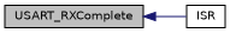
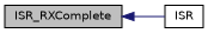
  digraph {
    rankdir=LR
    node [color=black fontname=Helvetica fontsize=10 shape=record style=filled]
-   n1 [fillcolor=grey75 fontcolor=black height=0.2 label=USART_RXComplete width=0.4]
+   n1 [fillcolor=grey75 fontcolor=black height=0.2 label=ISR_RXComplete width=0.4]
    n2 [fillcolor=white height=0.2 label=ISR width=0.4]
    n1 -> n2 [color=midnightblue dir=back fontname=Helvetica fontsize=10 labelfontname=Helvetica labelfontsize=10 style=solid]
  }
